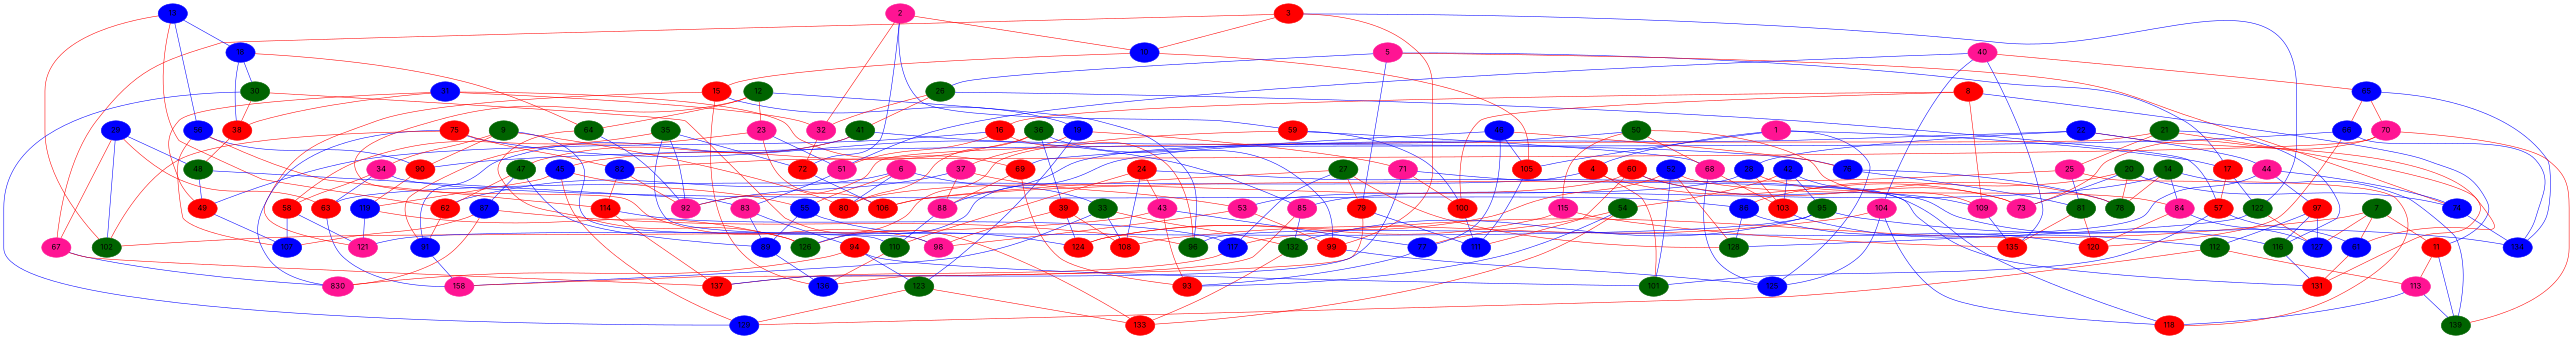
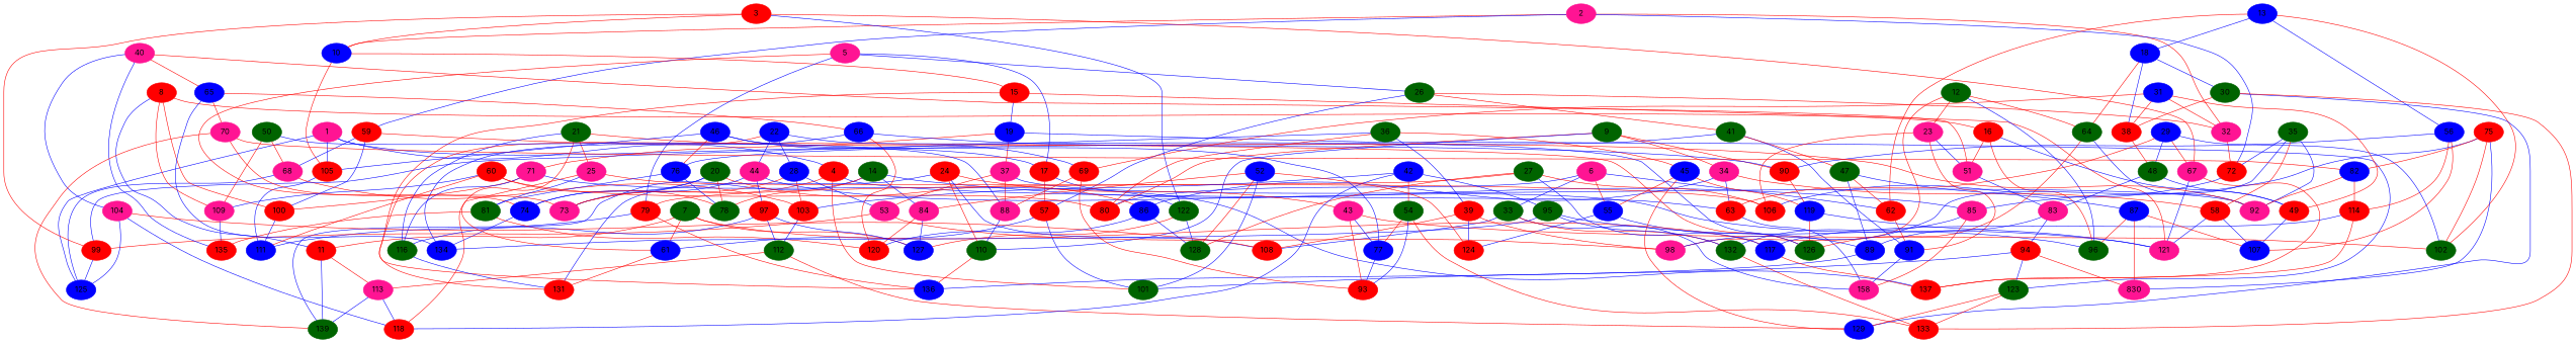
  graph {
    fontname=Inter
    node [color=red fontname=Inter style=filled]
    edge [color=red fontname=Inter]
    1 [color=deeppink]
    4
    17
    105
    125 [color=blue]
    63
    73 [color=deeppink]
    101 [color=darkgreen]
    122 [color=darkgreen]
    57
    111 [color=blue]
    2 [color=deeppink]
    10 [color=blue]
    32 [color=deeppink]
    59
    72
    15
    100
    126 [color=darkgreen]
    68 [color=deeppink]
    106
    3
    67 [color=deeppink]
    99
    n25 [color=deeppink label=830]
    137
    127 [color=blue]
    128 [color=darkgreen]
    n29 [color=deeppink label=158]
    5 [color=deeppink]
    26 [color=darkgreen]
    74 [color=blue]
    79
    41 [color=darkgreen]
    134 [color=blue]
    136 [color=blue]
    6 [color=deeppink]
    33 [color=darkgreen]
    55 [color=blue]
    62
    80
    108
    132 [color=darkgreen]
    124
    89 [color=blue]
    91 [color=blue]
    7 [color=darkgreen]
    11
    61 [color=blue]
    117 [color=blue]
    113 [color=deeppink]
    139 [color=darkgreen]
    131
    8
    16
    109 [color=deeppink]
    96 [color=darkgreen]
    49
    51 [color=deeppink]
    135
    9 [color=darkgreen]
    34 [color=deeppink]
    90
    110 [color=darkgreen]
    86 [color=blue]
    58
    119 [color=blue]
    19 [color=blue]
    121 [color=deeppink]
    118
    12 [color=darkgreen]
    23 [color=deeppink]
    64 [color=darkgreen]
    98 [color=deeppink]
    92 [color=deeppink]
    13 [color=blue]
    18 [color=blue]
    56 [color=blue]
    102 [color=darkgreen]
    30 [color=darkgreen]
    38
    107 [color=blue]
    114
    14 [color=darkgreen]
    78 [color=darkgreen]
    84 [color=deeppink]
    85 [color=deeppink]
    120
    37 [color=deeppink]
    71 [color=deeppink]
    123 [color=darkgreen]
    83 [color=deeppink]
    129 [color=blue]
    133
    48 [color=darkgreen]
    53 [color=deeppink]
    88 [color=deeppink]
    116 [color=darkgreen]
    20 [color=darkgreen]
    21 [color=darkgreen]
    25 [color=deeppink]
    81 [color=darkgreen]
    22 [color=blue]
    28 [color=blue]
    44 [color=deeppink]
    103
    97
    24
    43 [color=deeppink]
    77 [color=blue]
    93
    47 [color=darkgreen]
    76 [color=blue]
    27 [color=darkgreen]
    112 [color=darkgreen]
    29 [color=blue]
    31 [color=blue]
    69
    35 [color=darkgreen]
    36 [color=darkgreen]
    39
    45 [color=blue]
-   115 [color=deeppink]
    40 [color=deeppink]
    65 [color=blue]
    104 [color=deeppink]
    66 [color=blue]
    70 [color=deeppink]
    87 [color=blue]
    42 [color=blue]
    54 [color=darkgreen]
    95 [color=darkgreen]
    46 [color=blue]
    94
    50 [color=darkgreen]
    52 [color=blue]
    60
    82 [color=blue]
    75
    1 -- 4 [color=blue]
    1 -- 17 [color=blue]
    1 -- 105 [color=blue]
    1 -- 125 [color=blue]
    4 -- 63 [color=blue]
    4 -- 73
    4 -- 101
    17 -- 122 [color=blue]
    17 -- 57
    105 -- 111 [color=blue]
    63 -- n29 [color=blue]
    122 -- 127
    122 -- 128 [color=blue]
    57 -- 101 [color=blue]
    57 -- 61 [color=blue]
    2 -- 10
    2 -- 32
    2 -- 59 [color=blue]
    2 -- 72 [color=blue]
    10 -- 105
    10 -- 15
    32 -- 72
    59 -- 100 [color=blue]
    59 -- 126
    59 -- 68 [color=blue]
    72 -- 106 [color=blue]
    15 -- 136
    15 -- 19 [color=blue]
    15 -- 121
    100 -- 111 [color=blue]
    68 -- 125 [color=blue]
    68 -- 103
    3 -- 122 [color=blue]
    3 -- 10
    3 -- 67
    3 -- 99
-   67 -- n25 [color=blue]
+   67 -- 121 [color=blue]
    67 -- 137
    99 -- 125 [color=blue]
    5 -- 17 [color=blue]
    5 -- 26 [color=blue]
    5 -- 74
    5 -- 79 [color=blue]
    26 -- 57 [color=blue]
    26 -- 32
    26 -- 41
    74 -- 134 [color=blue]
    79 -- 111 [color=blue]
    79 -- 136
    41 -- 91 [color=blue]
    41 -- 47
    41 -- 76 [color=blue]
    6 -- 33 [color=blue]
    6 -- 55
    6 -- 62 [color=blue]
    6 -- 80 [color=blue]
    33 -- n29 [color=blue]
    33 -- 108 [color=blue]
    33 -- 132
    55 -- 124 [color=blue]
    55 -- 89 [color=blue]
    62 -- 91
    132 -- 133
    89 -- 136 [color=blue]
    91 -- n29 [color=blue]
    7 -- 127
    7 -- 11
    7 -- 61
    7 -- 117
    11 -- 113
    11 -- 139 [color=blue]
    61 -- 131
    117 -- 137
    113 -- 139 [color=blue]
    113 -- 118 [color=blue]
    8 -- 100
    8 -- 11 [color=blue]
    8 -- 16
    8 -- 109
    16 -- 96
    16 -- 49 [color=blue]
    16 -- 51
    109 -- 135 [color=blue]
    49 -- 107 [color=blue]
    51 -- 83 [color=blue]
    9 -- 80
    9 -- 34
    9 -- 90
    9 -- 110 [color=blue]
    34 -- 63 [color=blue]
    34 -- 86 [color=blue]
    34 -- 58
    90 -- 119
    110 -- 136
    86 -- 128 [color=blue]
    86 -- 120 [color=blue]
    58 -- 121 [color=blue]
    58 -- 107 [color=blue]
    119 -- 126
    119 -- 121 [color=blue]
    19 -- 37
    19 -- 71
    19 -- 123 [color=blue]
    12 -- 96 [color=blue]
    12 -- 23
    12 -- 64
    12 -- 98
    23 -- 106
    23 -- 91
    23 -- 51 [color=blue]
    64 -- 126
    64 -- 92 [color=blue]
    13 -- 62
    13 -- 18 [color=blue]
    13 -- 56 [color=blue]
    13 -- 102
    18 -- 64
    18 -- 30 [color=blue]
    18 -- 38 [color=blue]
    56 -- 90 [color=blue]
    56 -- 107
    56 -- 114
    30 -- 38
    30 -- 129 [color=blue]
    30 -- 133
    38 -- 48
    114 -- 137
    114 -- 117 [color=blue]
    14 -- 139 [color=blue]
    14 -- 78
    14 -- 84 [color=blue]
    14 -- 85 [color=blue]
    84 -- 127 [color=blue]
    84 -- 120
    85 -- n29
    85 -- 132 [color=blue]
    37 -- 92 [color=blue]
    37 -- 53
    37 -- 88
    71 -- 100
    71 -- 137 [color=blue]
    71 -- 116 [color=blue]
    123 -- 129
    123 -- 133
    83 -- 89 [color=blue]
    83 -- 94 [color=blue]
    48 -- 49 [color=blue]
    48 -- 83 [color=blue]
    53 -- 99
    53 -- 98
    88 -- 110 [color=blue]
    116 -- 131 [color=blue]
    20 -- 73 [color=blue]
    20 -- 74 [color=blue]
    20 -- 86
    20 -- 78
    21 -- 61
    21 -- 92
    21 -- 116 [color=blue]
    21 -- 25
    25 -- 106
    25 -- 118
    25 -- 81 [color=blue]
    81 -- 135
    81 -- 120
    22 -- 126 [color=blue]
    22 -- 131
    22 -- 28 [color=blue]
    22 -- 44 [color=blue]
    28 -- 73
    28 -- 53 [color=blue]
    28 -- 103
    44 -- 74 [color=blue]
    44 -- 96 [color=blue]
    44 -- 97 [color=blue]
    103 -- 112 [color=blue]
    97 -- 127 [color=blue]
    97 -- 116 [color=blue]
    97 -- 112 [color=blue]
    24 -- 108 [color=blue]
    24 -- 131 [color=blue]
    24 -- 110
    24 -- 43
    43 -- 102
    43 -- 77 [color=blue]
    43 -- 93
    77 -- 93 [color=blue]
    47 -- 62
    47 -- 89 [color=blue]
    47 -- 87 [color=blue]
    76 -- 78 [color=blue]
    76 -- 81 [color=blue]
    27 -- 106
    27 -- 128
    27 -- 79
    27 -- 117 [color=blue]
    112 -- 113
    112 -- 129
    29 -- 63
    29 -- 67
    29 -- 102 [color=blue]
    29 -- 48 [color=blue]
    31 -- 32
    31 -- 49
    31 -- 38
    31 -- 69
    69 -- 88
    69 -- 93
    35 -- 72 [color=blue]
    35 -- 58
    35 -- 98 [color=blue]
    35 -- 92 [color=blue]
    36 -- 99 [color=blue]
    36 -- 80
    36 -- 39 [color=blue]
    36 -- 45
    39 -- 108
    39 -- 124 [color=blue]
    39 -- 98
    45 -- 55
    45 -- 119
    45 -- 129
-   115 -- 124
-   115 -- 135
-   40 -- 51 [color=blue]
+   40 -- 51
    40 -- 135 [color=blue]
    40 -- 65
    40 -- 104 [color=blue]
    65 -- 134 [color=blue]
    65 -- 66
    65 -- 70
    104 -- 125 [color=blue]
    104 -- 108
    104 -- 118 [color=blue]
    66 -- 134 [color=blue]
    66 -- 90 [color=blue]
    66 -- 120
    70 -- 73
    70 -- 139
    70 -- 82
    87 -- n25
    87 -- 96
    87 -- 107
    42 -- 118 [color=blue]
    42 -- 103 [color=blue]
    42 -- 54
    42 -- 95 [color=blue]
    54 -- 133
    54 -- 77
    54 -- 93 [color=blue]
    95 -- 134 [color=blue]
    95 -- 132 [color=blue]
    95 -- 121 [color=blue]
    46 -- 105 [color=blue]
    46 -- 77 [color=blue]
    46 -- 76
    46 -- 69 [color=blue]
    94 -- 101 [color=blue]
    94 -- n25
    94 -- 123 [color=blue]
    50 -- 68
    50 -- 109
    50 -- 88 [color=blue]
-   50 -- 115
    52 -- 101 [color=blue]
    52 -- 128
    52 -- 124
    52 -- 84
    60 -- 111
    60 -- 80
    60 -- 109 [color=blue]
    60 -- 78
    82 -- 92
    82 -- 114
    75 -- n25 [color=blue]
    75 -- 102
    75 -- 85 [color=blue]
    75 -- 82
  }
